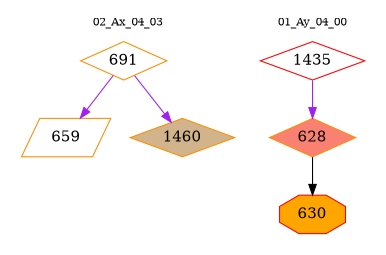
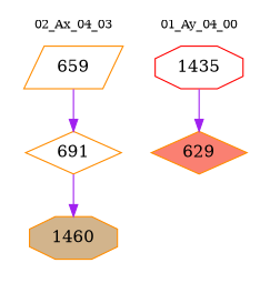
  digraph {
    node [color=darkorange fillcolor=white shape=octagon style=filled]
    edge [color=purple]
    n1 [label=691 shape=diamond]
    n2 [label=659 shape=parallelogram]
-   n3 [fillcolor=tan label=1460 shape=diamond]
-   n4 [fillcolor=salmon label=628 shape=diamond]
-   n5 [color=red fillcolor=orange label=630]
-   n6 [color=red label=1435 shape=diamond]
+   n3 [fillcolor=tan label=1460]
+   n4 [fillcolor=salmon label=629 shape=diamond]
+   n6 [color=red label=1435]
    subgraph cluster_1 {
      color=white
      fontsize=10
      label="02_Ax_04_03"
      n1
      n2
      n3
    }
    subgraph cluster_2 {
      color=white
      fontsize=10
      label="01_Ay_04_00"
      n4
-     n5
      n6
    }
-   n1 -> n2
+   n2 -> n1
    n1 -> n3
-   n4 -> n5 [color=black]
    n6 -> n4
  }
